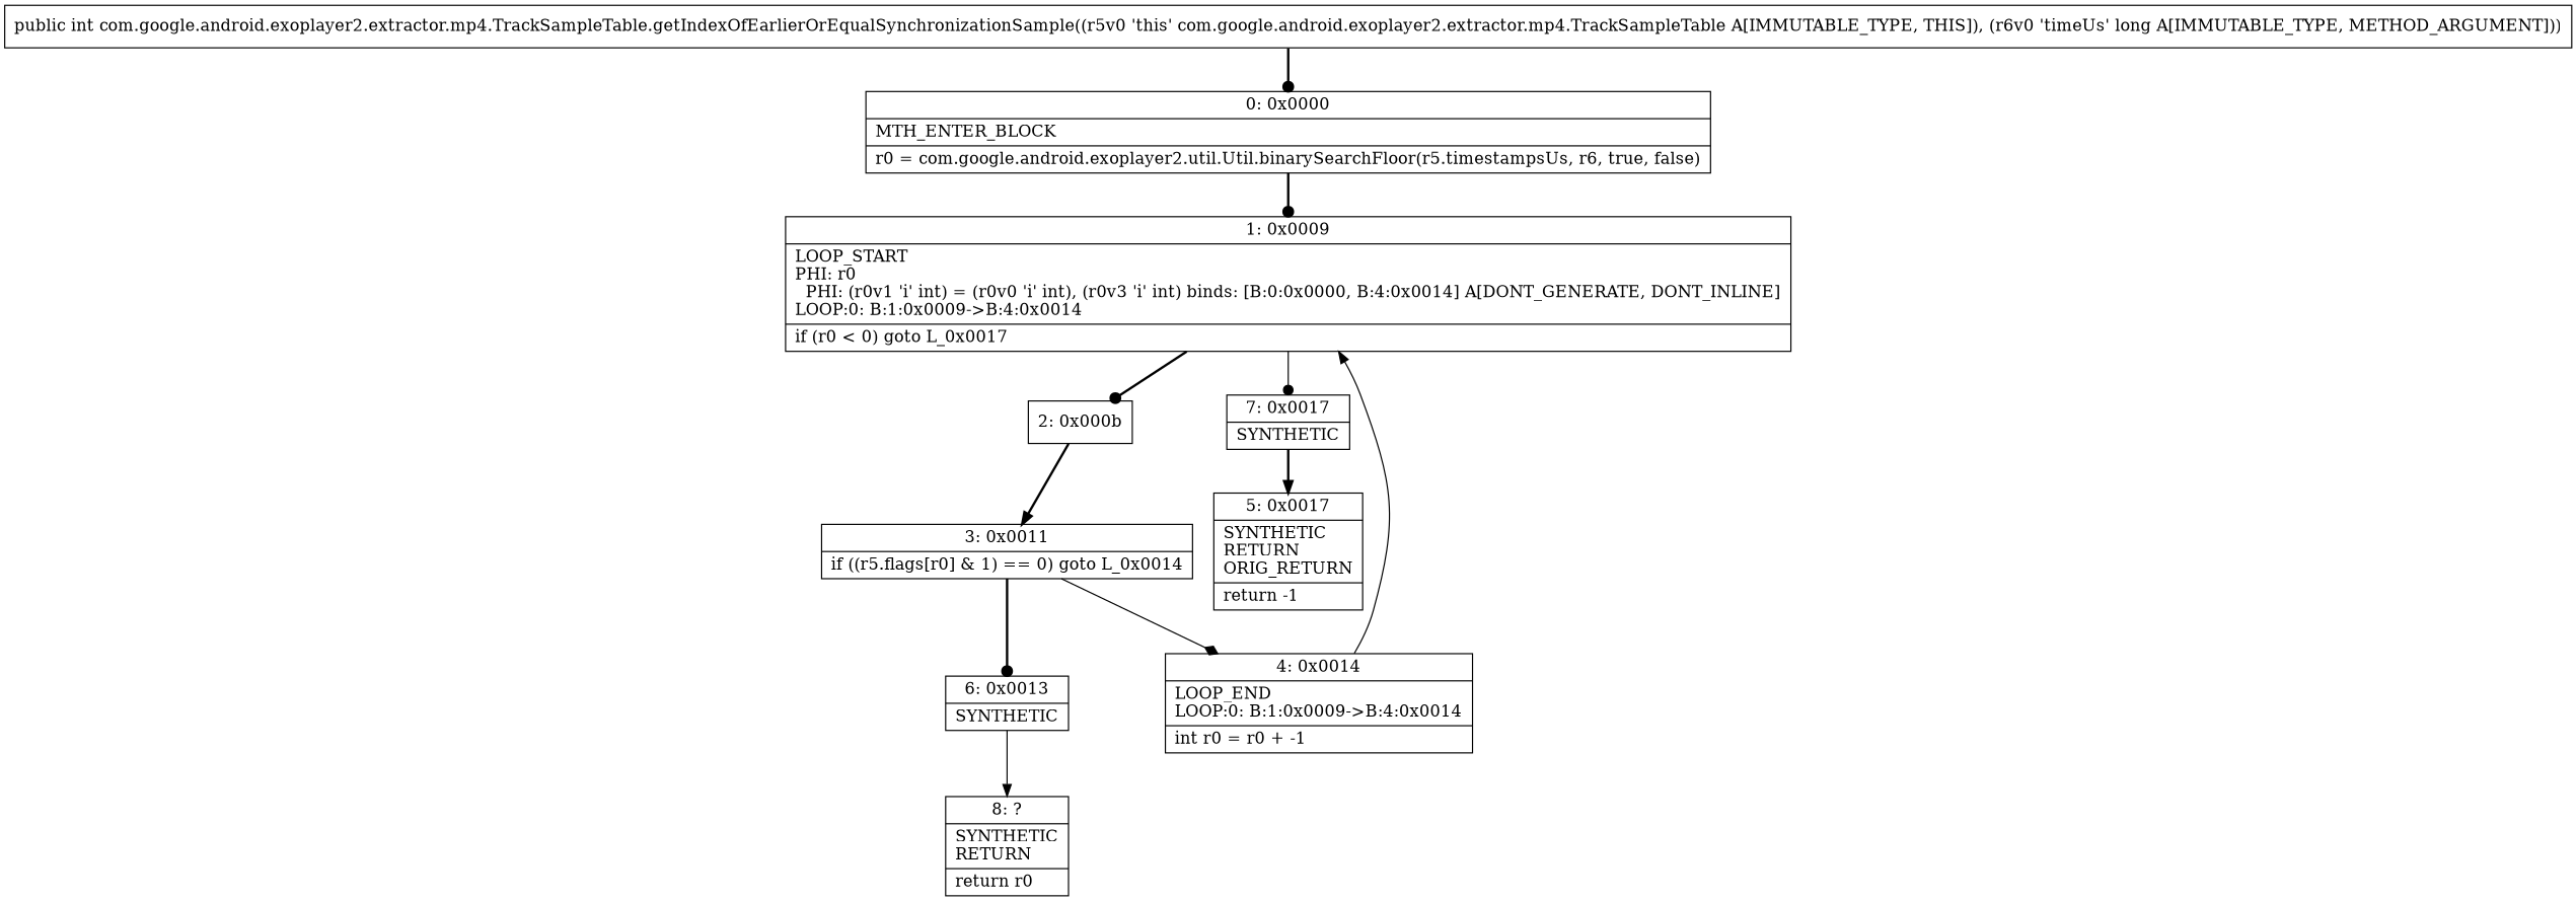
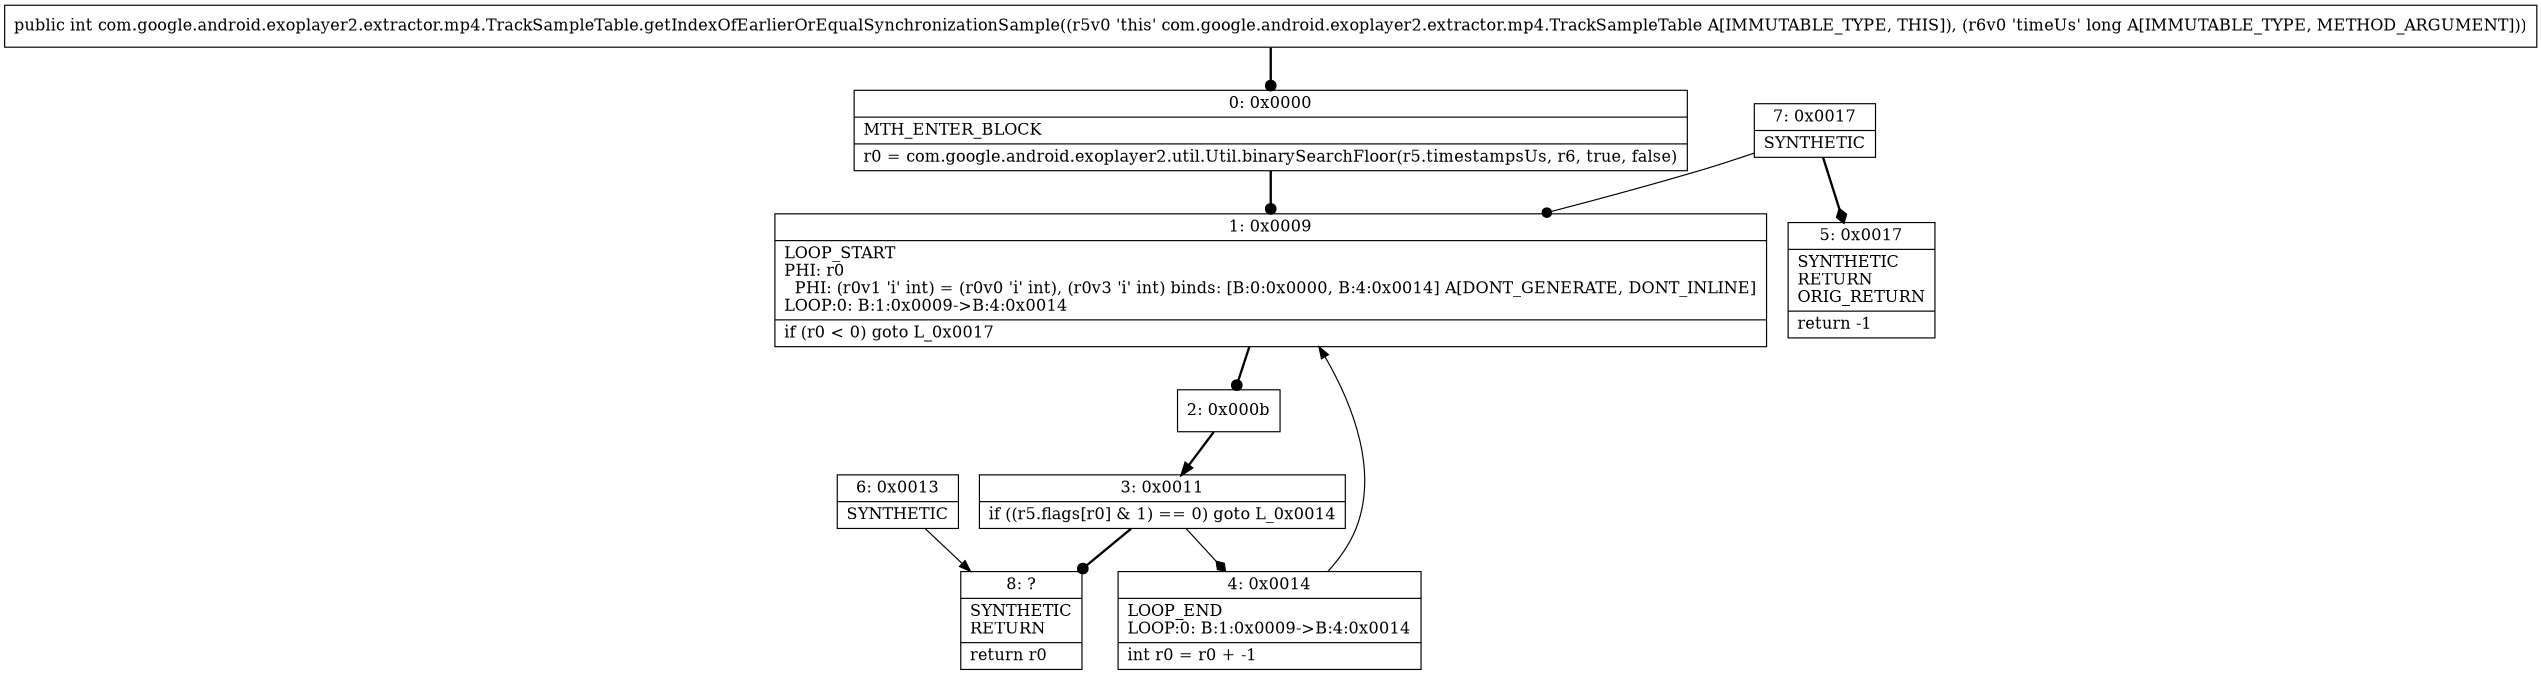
  digraph {
    node [shape=record]
    edge [arrowhead=dot style=bold]
    n1 [label="{0\:\ 0x0000|MTH_ENTER_BLOCK\l|r0 = com.google.android.exoplayer2.util.Util.binarySearchFloor(r5.timestampsUs, r6, true, false)\l}"]
    n2 [label="{1\:\ 0x0009|LOOP_START\lPHI: r0 \l  PHI: (r0v1 'i' int) = (r0v0 'i' int), (r0v3 'i' int) binds: [B:0:0x0000, B:4:0x0014] A[DONT_GENERATE, DONT_INLINE]\lLOOP:0: B:1:0x0009\-\>B:4:0x0014\l|if (r0 \< 0) goto L_0x0017\l}"]
    n3 [label="{2\:\ 0x000b}"]
    n4 [label="{7\:\ 0x0017|SYNTHETIC\l}"]
    n5 [label="{3\:\ 0x0011|if ((r5.flags[r0] & 1) == 0) goto L_0x0014\l}"]
    n6 [label="{5\:\ 0x0017|SYNTHETIC\lRETURN\lORIG_RETURN\l|return \-1\l}"]
    n7 [label="{4\:\ 0x0014|LOOP_END\lLOOP:0: B:1:0x0009\-\>B:4:0x0014\l|int r0 = r0 + \-1\l}"]
    n8 [label="{6\:\ 0x0013|SYNTHETIC\l}"]
    n9 [label="{8\:\ ?|SYNTHETIC\lRETURN\l|return r0\l}"]
    n10 [label="{public int com.google.android.exoplayer2.extractor.mp4.TrackSampleTable.getIndexOfEarlierOrEqualSynchronizationSample((r5v0 'this' com.google.android.exoplayer2.extractor.mp4.TrackSampleTable A[IMMUTABLE_TYPE, THIS]), (r6v0 'timeUs' long A[IMMUTABLE_TYPE, METHOD_ARGUMENT])) }"]
    n1 -> n2
    n2 -> n3
-   n2 -> n4 [style=solid]
+   n4 -> n2 [style=solid]
    n3 -> n5 [arrowhead=normal]
-   n4 -> n6 [arrowhead=normal]
+   n4 -> n6 [arrowhead=diamond]
    n5 -> n7 [arrowhead=diamond style=solid]
-   n5 -> n8
+   n5 -> n9
    n7 -> n2 [arrowhead=normal style=solid]
    n8 -> n9 [arrowhead=normal style=solid]
    n10 -> n1
  }
